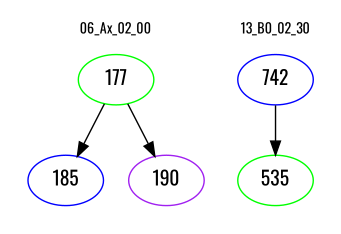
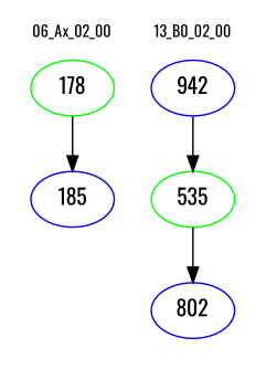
  digraph {
    fontname=Oswald
    node [color=blue fontname=Oswald]
    edge [color=black fontname=Oswald]
    n1 [label=185]
-   n2 [color=green label=177]
-   n3 [color=purple label=190]
-   n4 [label=742]
+   n2 [color=green label=178]
+   n4 [label=942]
    n5 [color=green label=535]
+   n6 [label=802]
    subgraph cluster_1 {
      color=white
      fontsize=10
      label="06_Ax_02_00"
      n1
      n2
-     n3
    }
    subgraph cluster_2 {
      color=white
      fontsize=10
-     label="13_B0_02_30"
+     label="13_B0_02_00"
      n4
      n5
+     n6
    }
    n2 -> n1
-   n2 -> n3
    n4 -> n5
+   n5 -> n6
  }
